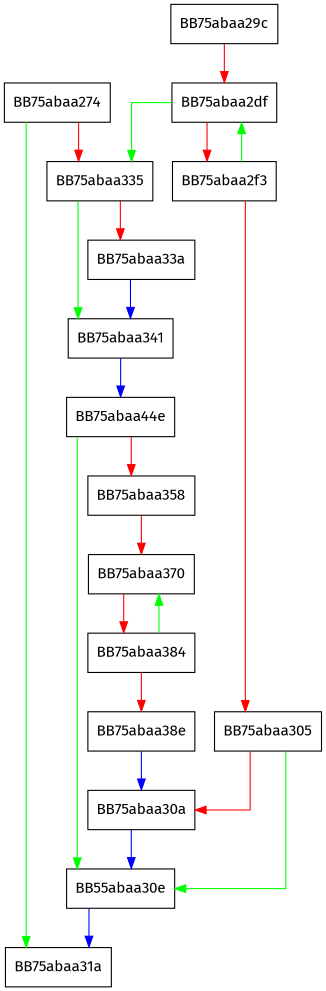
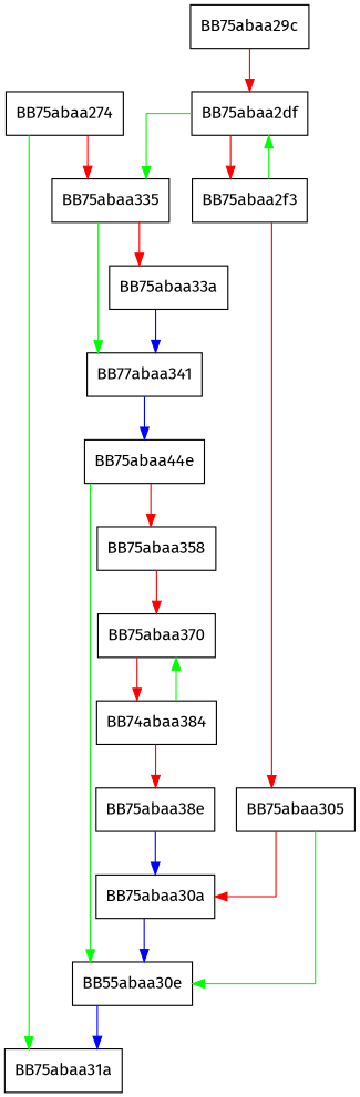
  digraph {
    fontname="Fira Sans"
    splines=ortho
    node [fontname="Fira Sans" shape=box]
    edge [color=red fontname="Fira Sans"]
    BB75abaa274
    BB75abaa31a
    BB75abaa335
    BB75abaa29c
    BB75abaa2df
    BB75abaa2f3
-   BB75abaa341
+   BB75abaa341 [label=BB77abaa341]
    BB75abaa33a
    BB75abaa305
    n10 [label=BB75abaa44e]
    n11 [label=BB55abaa30e]
    BB75abaa30a
    BB75abaa358
    BB75abaa370
-   BB75abaa384
+   BB75abaa384 [label=BB74abaa384]
    BB75abaa38e
    BB75abaa274 -> BB75abaa31a [color=green]
    BB75abaa274 -> BB75abaa335
    BB75abaa335 -> BB75abaa341 [color=green]
    BB75abaa335 -> BB75abaa33a
    BB75abaa29c -> BB75abaa2df
    BB75abaa2df -> BB75abaa335 [color=green]
    BB75abaa2df -> BB75abaa2f3
    BB75abaa2f3 -> BB75abaa2df [color=green]
    BB75abaa2f3 -> BB75abaa305
    BB75abaa341 -> n10 [color=blue]
    BB75abaa33a -> BB75abaa341 [color=blue]
    BB75abaa305 -> n11 [color=green]
    BB75abaa305 -> BB75abaa30a
    n10 -> n11 [color=green]
    n10 -> BB75abaa358
    n11 -> BB75abaa31a [color=blue]
    BB75abaa30a -> n11 [color=blue]
    BB75abaa358 -> BB75abaa370
    BB75abaa370 -> BB75abaa384
    BB75abaa384 -> BB75abaa370 [color=green]
    BB75abaa384 -> BB75abaa38e
    BB75abaa38e -> BB75abaa30a [color=blue]
  }
